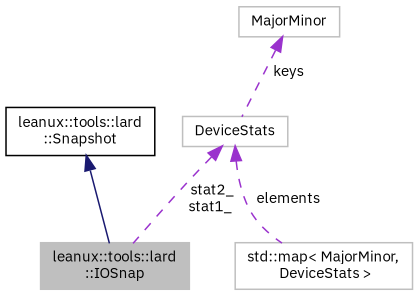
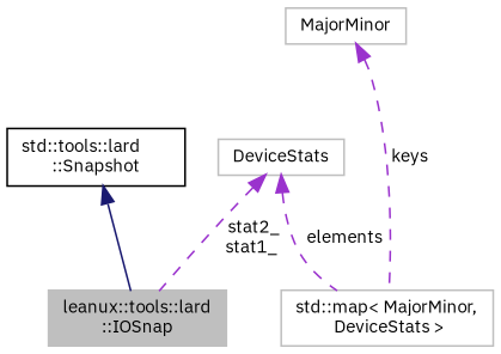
  digraph {
    fontname="IBM Plex Sans"
    node [color=grey75 fontname="IBM Plex Sans" fontsize=10 shape=record]
    edge [color=darkorchid3 dir=back fontname="IBM Plex Sans" fontsize=10 labelfontname=Helvetica labelfontsize=10 style=dashed]
    n1 [fillcolor=grey75 fontcolor=black height=0.2 label="leanux::tools::lard\l::IOSnap" style=filled width=0.4]
-   n2 [color=black height=0.2 label="leanux::tools::lard\l::Snapshot" width=0.4]
+   n2 [color=black height=0.2 label="std::tools::lard\l::Snapshot" width=0.4]
    n3 [height=0.2 label="std::map\< MajorMinor,\l DeviceStats \>" width=0.4]
    n4 [height=0.2 label=MajorMinor width=0.4]
    n5 [height=0.2 label=DeviceStats width=0.4]
    n2 -> n1 [color=midnightblue style=solid]
-   n4 -> n5 [label=" keys"]
+   n4 -> n3 [label=" keys"]
    n5 -> n1 [label=" stat2_\nstat1_"]
    n5 -> n3 [label=" elements"]
  }
